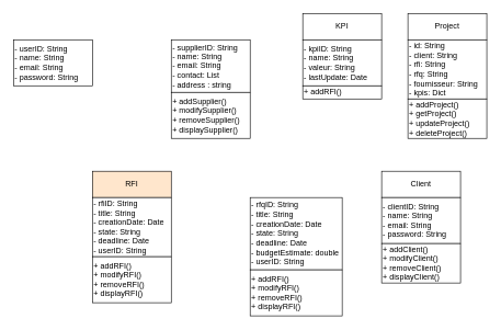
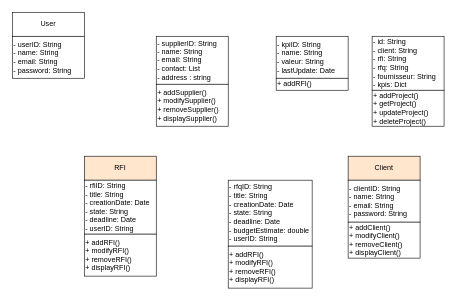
  <mxCell id="0" />
  <mxCell id="1" parent="0" />
  <mxCell id="2" value="" style="group" parent="1" vertex="1" connectable="0"><mxGeometry x="20" y="20" width="120" height="160" as="geometry" /></mxCell>
+ <mxCell id="3" value="User" style="rounded=0;whiteSpace=wrap;html=1;" parent="2" vertex="1"><mxGeometry width="120" height="40" as="geometry" /></mxCell>
  <mxCell id="4" value="&lt;div&gt;- userID: String&lt;/div&gt;&lt;div&gt;- name: String&lt;/div&gt;&lt;div&gt;- email: String&lt;/div&gt;&lt;div style=&quot;&quot;&gt;- password: String&amp;nbsp;&lt;/div&gt;" style="rounded=0;whiteSpace=wrap;html=1;align=left;" parent="2" vertex="1"><mxGeometry y="40" width="120" height="70" as="geometry" /></mxCell>
  <mxCell id="5" value="" style="group" parent="1" vertex="1" connectable="0"><mxGeometry x="260" y="20" width="120" height="190" as="geometry" /></mxCell>
  <mxCell id="6" value="&lt;div&gt;- supplierID: String&lt;/div&gt;&lt;div&gt;- name: String&lt;/div&gt;&lt;div&gt;- email: String&lt;/div&gt;&lt;div style=&quot;&quot;&gt;- contact: List&lt;/div&gt;&lt;div style=&quot;&quot;&gt;- address : string&lt;/div&gt;" style="rounded=0;whiteSpace=wrap;html=1;align=left;container=0;" parent="5" vertex="1"><mxGeometry y="40" width="120" height="80" as="geometry" /></mxCell>
  <mxCell id="7" value="+ addSupplier()&lt;div&gt;+ modifySupplier()&lt;/div&gt;&lt;div style=&quot;&quot;&gt;+ removeSupplier()&lt;/div&gt;&lt;div style=&quot;&quot;&gt;+ displaySupplier()&lt;/div&gt;" style="rounded=0;whiteSpace=wrap;html=1;align=left;container=0;" parent="5" vertex="1"><mxGeometry y="120" width="120" height="70" as="geometry" /></mxCell>
  <mxCell id="8" value="" style="group" parent="1" vertex="1" connectable="0"><mxGeometry x="140" y="260" width="120" height="200" as="geometry" /></mxCell>
  <mxCell id="9" value="RFI" style="rounded=0;whiteSpace=wrap;html=1;container=0;fillColor=#ffe6cc;" parent="8" vertex="1"><mxGeometry width="120" height="40" as="geometry" /></mxCell>
  <mxCell id="10" value="&lt;div&gt;- rfiID: String&lt;/div&gt;&lt;div&gt;- title: String&lt;/div&gt;&lt;div&gt;- creationDate: Date&lt;/div&gt;&lt;div&gt;- state: String&lt;/div&gt;&lt;div&gt;- deadline: Date&lt;/div&gt;&lt;div&gt;- userID: String&lt;/div&gt;" style="rounded=0;whiteSpace=wrap;html=1;align=left;container=0;" parent="8" vertex="1"><mxGeometry y="40" width="120" height="90" as="geometry" /></mxCell>
  <mxCell id="11" value="+ addRFI()&lt;div&gt;+ modifyRFI()&lt;/div&gt;&lt;div style=&quot;&quot;&gt;+ removeRFI()&lt;/div&gt;&lt;div style=&quot;&quot;&gt;+ displayRFI()&lt;/div&gt;" style="rounded=0;whiteSpace=wrap;html=1;align=left;container=0;" parent="8" vertex="1"><mxGeometry y="130" width="120" height="70" as="geometry" /></mxCell>
  <mxCell id="12" value="" style="group" parent="1" vertex="1" connectable="0"><mxGeometry x="380" y="260" width="140" height="220" as="geometry" /></mxCell>
  <mxCell id="13" value="&lt;div&gt;- rfqID: String&lt;/div&gt;&lt;div&gt;- title: String&lt;/div&gt;&lt;div&gt;- creationDate: Date&lt;/div&gt;&lt;div&gt;- state: String&lt;/div&gt;&lt;div&gt;- deadline: Date&lt;/div&gt;&lt;div&gt;- budgetEstimate: double&amp;nbsp;&lt;/div&gt;&lt;div&gt;- userID: String&lt;/div&gt;" style="rounded=0;whiteSpace=wrap;html=1;align=left;container=0;" parent="12" vertex="1"><mxGeometry y="40" width="140" height="110" as="geometry" /></mxCell>
  <mxCell id="14" value="+ addRFI()&lt;div&gt;+ modifyRFI()&lt;/div&gt;&lt;div style=&quot;&quot;&gt;+ removeRFI()&lt;/div&gt;&lt;div style=&quot;&quot;&gt;+ displayRFI()&lt;/div&gt;" style="rounded=0;whiteSpace=wrap;html=1;align=left;container=0;" parent="12" vertex="1"><mxGeometry y="150" width="140" height="70" as="geometry" /></mxCell>
  <mxCell id="15" value="" style="group" parent="1" vertex="1" connectable="0"><mxGeometry x="460" y="20" width="120" height="130" as="geometry" /></mxCell>
- <mxCell id="16" value="KPI" style="rounded=0;whiteSpace=wrap;html=1;container=0;" parent="15" vertex="1"><mxGeometry width="120" height="40" as="geometry" /></mxCell>
  <mxCell id="17" value="&lt;div&gt;- kpiID: String&lt;/div&gt;&lt;div&gt;- name: String&lt;/div&gt;&lt;div&gt;- valeur: String&lt;/div&gt;&lt;div style=&quot;&quot;&gt;- lastUpdate: Date&amp;nbsp;&lt;/div&gt;" style="rounded=0;whiteSpace=wrap;html=1;align=left;container=0;" parent="15" vertex="1"><mxGeometry y="40" width="120" height="70" as="geometry" /></mxCell>
  <mxCell id="18" value="+ addRFI()" style="rounded=0;whiteSpace=wrap;html=1;align=left;container=0;" parent="15" vertex="1"><mxGeometry y="110" width="120" height="20" as="geometry" /></mxCell>
- <mxCell id="19" value="Project" style="rounded=0;whiteSpace=wrap;html=1;container=0;" vertex="1" parent="1"><mxGeometry x="620" y="20" width="120" height="40" as="geometry" /></mxCell>
  <mxCell id="20" value="&lt;div&gt;- id: String&lt;/div&gt;&lt;div&gt;- client: String&lt;/div&gt;&lt;div&gt;- rfi: String&lt;/div&gt;&lt;div style=&quot;&quot;&gt;- rfq: String&lt;/div&gt;&lt;div style=&quot;&quot;&gt;- fournisseur: String&lt;/div&gt;&lt;div style=&quot;&quot;&gt;- kpis: Dict&amp;nbsp;&lt;/div&gt;" style="rounded=0;whiteSpace=wrap;html=1;align=left;container=0;" vertex="1" parent="1"><mxGeometry x="620" y="60" width="120" height="90" as="geometry" /></mxCell>
  <mxCell id="21" value="+ addProject()&lt;div&gt;+ getProject()&lt;/div&gt;&lt;div&gt;+ updateProject()&lt;/div&gt;&lt;div&gt;+ deleteProject()&lt;/div&gt;" style="rounded=0;whiteSpace=wrap;html=1;align=left;container=0;" vertex="1" parent="1"><mxGeometry x="620" y="150" width="120" height="60" as="geometry" /></mxCell>
- <mxCell id="22" value="Client" style="rounded=0;whiteSpace=wrap;html=1;" vertex="1" parent="1"><mxGeometry x="580" y="260" width="120" height="40" as="geometry" /></mxCell>
+ <mxCell id="22" value="Client" style="rounded=0;whiteSpace=wrap;html=1;fillColor=#ffe6cc;" vertex="1" parent="1"><mxGeometry x="580" y="260" width="120" height="40" as="geometry" /></mxCell>
  <mxCell id="23" value="&lt;div&gt;- clientID: String&lt;/div&gt;&lt;div&gt;- name: String&lt;/div&gt;&lt;div&gt;- email: String&lt;/div&gt;&lt;div style=&quot;&quot;&gt;- password: String&amp;nbsp;&lt;/div&gt;" style="rounded=0;whiteSpace=wrap;html=1;align=left;" vertex="1" parent="1"><mxGeometry x="580" y="300" width="120" height="70" as="geometry" /></mxCell>
  <mxCell id="24" value="&lt;div&gt;+ addClient()&lt;div&gt;+ modifyClient()&lt;/div&gt;&lt;div&gt;+ removeClient()&lt;/div&gt;&lt;div&gt;+ displayClient()&lt;/div&gt;&lt;/div&gt;" style="rounded=0;whiteSpace=wrap;html=1;align=left;" vertex="1" parent="1"><mxGeometry x="580" y="370" width="120" height="60" as="geometry" /></mxCell>
